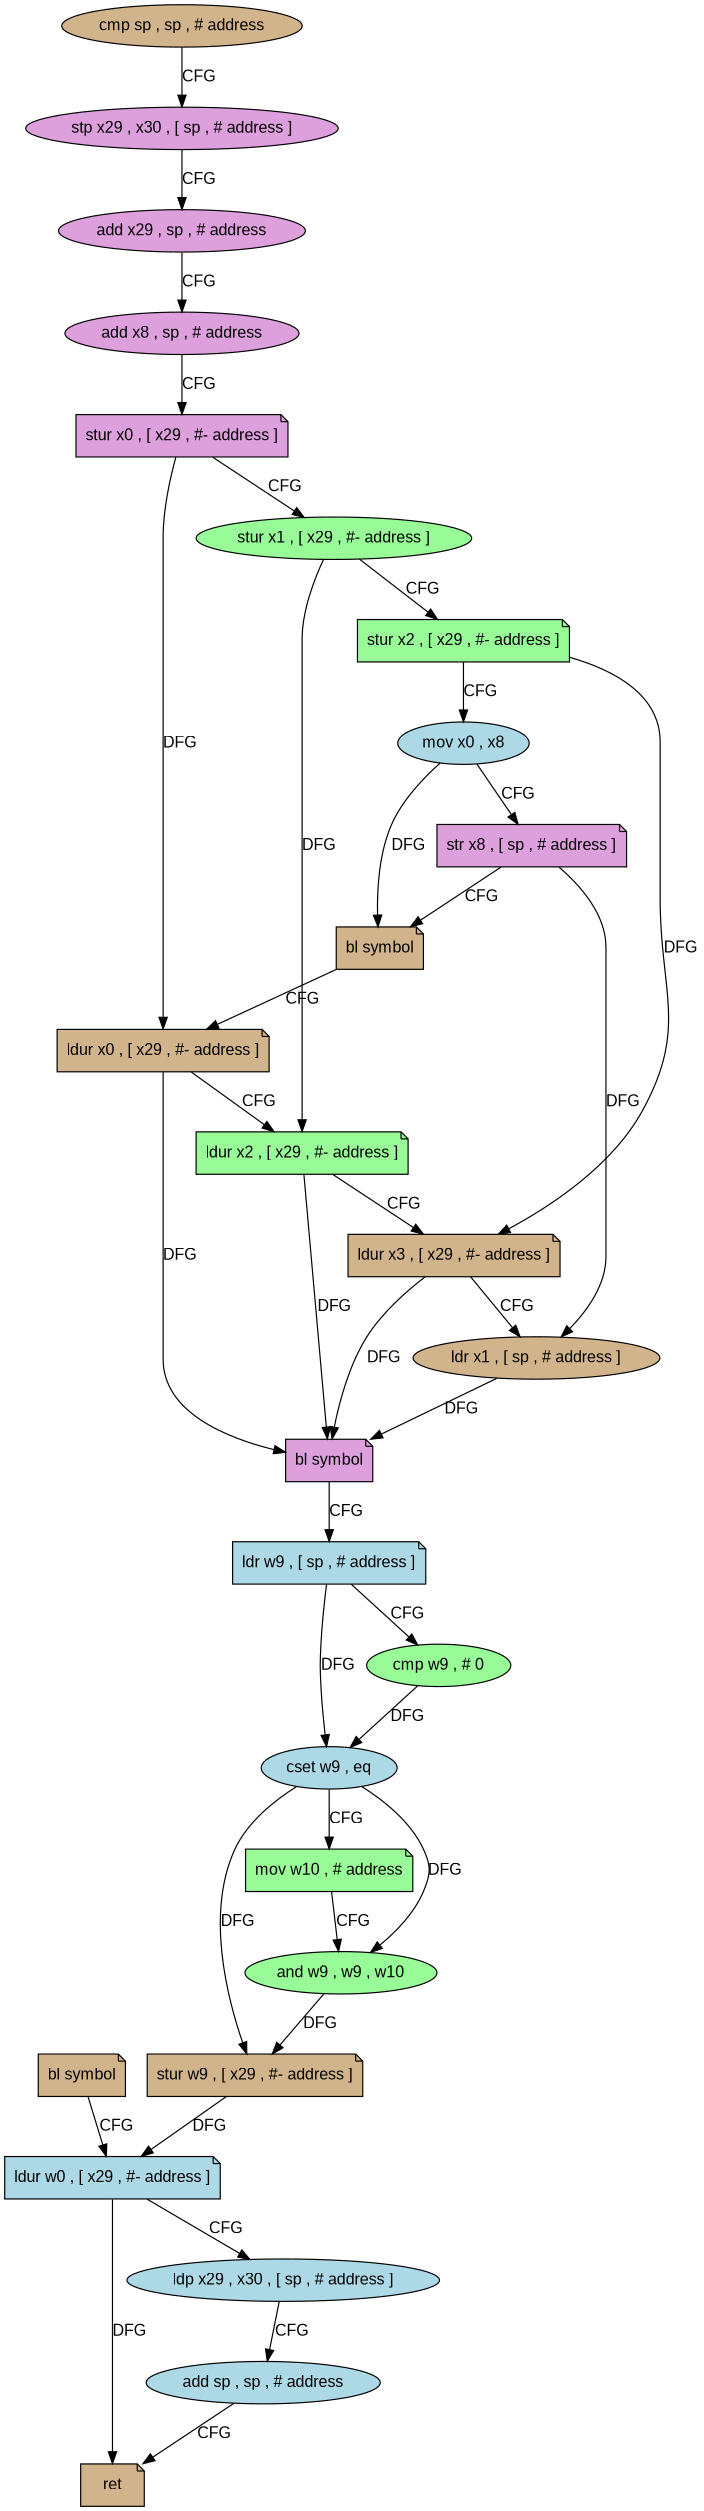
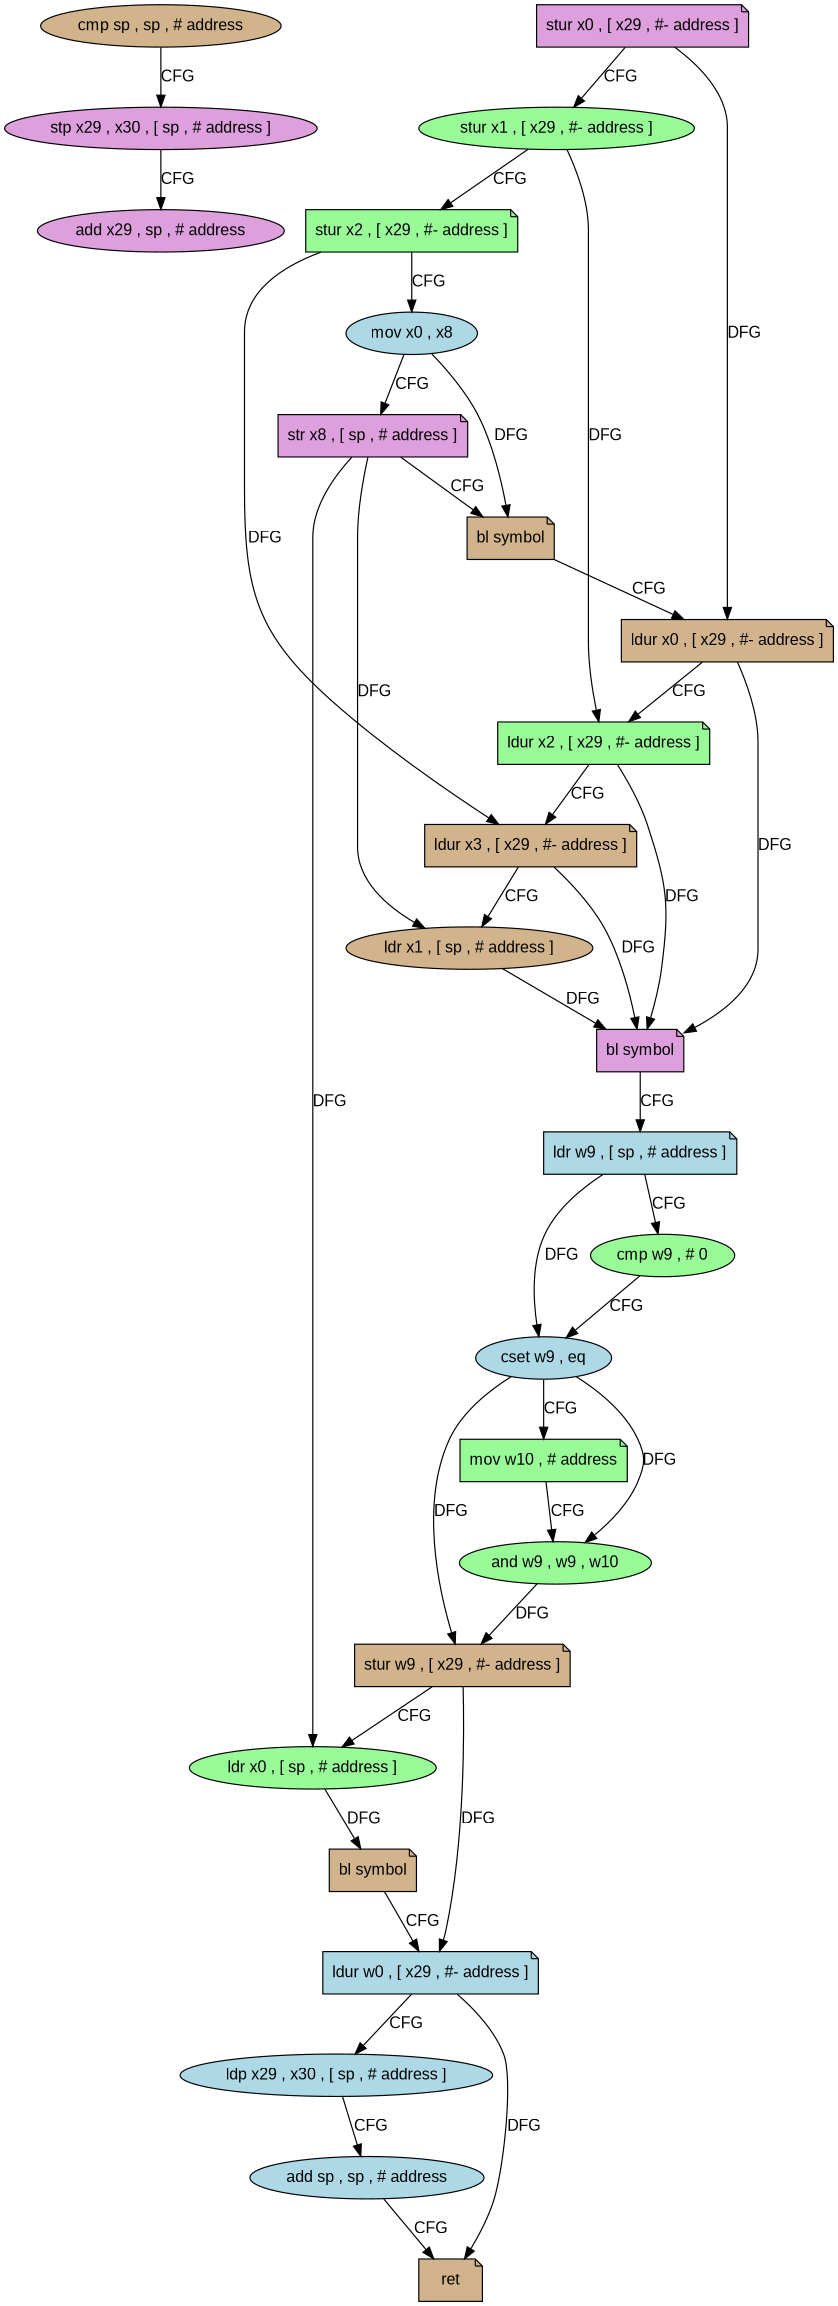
  digraph {
    fontname="Liberation Sans"
    node [fillcolor=tan fontname="Liberation Sans" shape=note style=filled]
    edge [fontname="Liberation Sans"]
    n1 [label="cmp sp , sp , # address" shape=ellipse]
    n2 [fillcolor=plum label="stp x29 , x30 , [ sp , # address ]" shape=ellipse]
    n3 [fillcolor=plum label="add x29 , sp , # address" shape=ellipse]
-   n4 [fillcolor=plum label="add x8 , sp , # address" shape=ellipse]
    n5 [fillcolor=plum label="stur x0 , [ x29 , #- address ]"]
    n6 [fillcolor=palegreen label="stur x1 , [ x29 , #- address ]" shape=ellipse]
    n7 [label="ldur x0 , [ x29 , #- address ]"]
    n8 [fillcolor=palegreen label="stur x2 , [ x29 , #- address ]"]
    n9 [fillcolor=palegreen label="ldur x2 , [ x29 , #- address ]"]
    n10 [fillcolor=plum label="bl symbol"]
    n11 [fillcolor=lightblue label="mov x0 , x8" shape=ellipse]
    n12 [label="ldur x3 , [ x29 , #- address ]"]
    n13 [fillcolor=plum label="str x8 , [ sp , # address ]"]
    n14 [label="bl symbol"]
    n15 [label="ldr x1 , [ sp , # address ]" shape=ellipse]
+   n16 [fillcolor=palegreen label="ldr x0 , [ sp , # address ]" shape=ellipse]
    n17 [label="bl symbol"]
    n18 [fillcolor=lightblue label="ldr w9 , [ sp , # address ]"]
    n19 [fillcolor=palegreen label="cmp w9 , # 0" shape=ellipse]
    n20 [fillcolor=lightblue label="cset w9 , eq" shape=ellipse]
    n21 [fillcolor=palegreen label="mov w10 , # address"]
    n22 [fillcolor=palegreen label="and w9 , w9 , w10" shape=ellipse]
    n23 [label="stur w9 , [ x29 , #- address ]"]
    n24 [fillcolor=lightblue label="ldur w0 , [ x29 , #- address ]"]
    n25 [fillcolor=lightblue label="ldp x29 , x30 , [ sp , # address ]" shape=ellipse]
    n26 [label=ret]
    n27 [fillcolor=lightblue label="add sp , sp , # address" shape=ellipse]
    n1 -> n2 [label=CFG]
    n2 -> n3 [label=CFG]
-   n3 -> n4 [label=CFG]
-   n4 -> n5 [label=CFG]
    n5 -> n6 [label=CFG]
    n5 -> n7 [label=DFG]
    n6 -> n8 [label=CFG]
    n6 -> n9 [label=DFG]
    n7 -> n9 [label=CFG]
    n7 -> n10 [label=DFG]
    n8 -> n11 [label=CFG]
    n8 -> n12 [label=DFG]
    n9 -> n10 [label=DFG]
    n9 -> n12 [label=CFG]
    n10 -> n18 [label=CFG]
    n11 -> n13 [label=CFG]
    n11 -> n14 [label=DFG]
    n12 -> n10 [label=DFG]
    n12 -> n15 [label=CFG]
    n13 -> n14 [label=CFG]
    n13 -> n15 [label=DFG]
+   n13 -> n16 [label=DFG]
    n14 -> n7 [label=CFG]
    n15 -> n10 [label=DFG]
+   n16 -> n17 [label=DFG]
    n17 -> n24 [label=CFG]
    n18 -> n19 [label=CFG]
    n18 -> n20 [label=DFG]
-   n19 -> n20 [label=DFG]
+   n19 -> n20 [label=CFG]
    n20 -> n21 [label=CFG]
    n20 -> n22 [label=DFG]
    n20 -> n23 [label=DFG]
    n21 -> n22 [label=CFG]
    n22 -> n23 [label=DFG]
+   n23 -> n16 [label=CFG]
    n23 -> n24 [label=DFG]
    n24 -> n25 [label=CFG]
    n24 -> n26 [label=DFG]
    n25 -> n27 [label=CFG]
    n27 -> n26 [label=CFG]
  }
